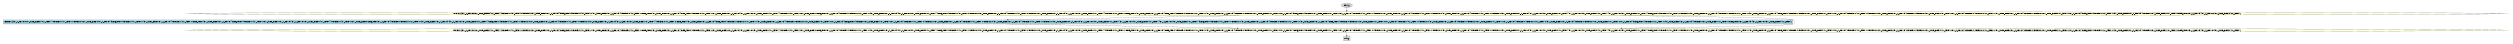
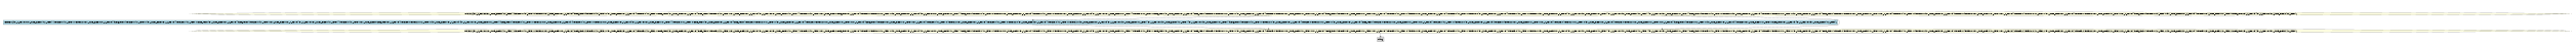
  digraph {
    fontname="Patrick Hand"
    node [shape=ellipse style=filled fillcolor=lightgrey fontname="Patrick Hand"]
    edge [fontname="Patrick Hand"]
-   n1 [label="entry - []" shape=octagon]
    n2 [label="1421091186 - [(!ENV_IS_LOCKING && ENV_SHARED_CACHE && !MAX_MEMORY), (DUPLICATES && !MAX_MEMORY && SEQUENTIAL && ENV_SHARED_CACHE && ENV_IS_LOCKING), (!CACHE_MODE && !DUPLICATES && !MAX_MEMORY && !ENV_SHARED_CACHE && ENV_IS_LOCKING), (!DUPLICATES && !MAX_MEMORY && CACHE_MODE && !ENV_SHARED_CACHE && ENV_IS_LOCKING), (!CACHE_MODE && !DUPLICATES && !MAX_MEMORY && ENV_SHARED_CACHE && ENV_IS_LOCKING), (ENV_IS_LOCKING && ENV_SHARED_CACHE && !MAX_MEMORY), (!DUPLICATES && !MAX_MEMORY && ENV_SHARED_CACHE && CACHE_MODE && ENV_IS_LOCKING), (DUPLICATES && SEQUENTIAL && MAX_MEMORY && !ENV_SHARED_CACHE && ENV_IS_LOCKING), (!ENV_IS_LOCKING && ENV_SHARED_CACHE && MAX_MEMORY), (!CACHE_MODE && !DUPLICATES && !MAX_MEMORY && SEQUENTIAL && ENV_SHARED_CACHE && ENV_IS_LOCKING), (!DUPLICATES && !MAX_MEMORY && SEQUENTIAL && ENV_SHARED_CACHE && ENV_IS_LOCKING), (ENV_IS_LOCKING && ENV_SHARED_CACHE && MAX_MEMORY), (!DUPLICATES && MAX_MEMORY && CACHE_MODE && !ENV_SHARED_CACHE && ENV_IS_LOCKING), (!CACHE_MODE && !DUPLICATES && SEQUENTIAL && MAX_MEMORY && !ENV_SHARED_CACHE && ENV_IS_LOCKING), (!DUPLICATES && SEQUENTIAL && ENV_SHARED_CACHE && MAX_MEMORY && ENV_IS_LOCKING), (!CACHE_MODE && !DUPLICATES && ENV_SHARED_CACHE && MAX_MEMORY && ENV_IS_LOCKING), (DUPLICATES && !MAX_MEMORY && !SEQUENTIAL && ENV_SHARED_CACHE && ENV_IS_LOCKING), (DUPLICATES && !MAX_MEMORY && SEQUENTIAL && !ENV_SHARED_CACHE && ENV_IS_LOCKING), (!DUPLICATES && !MAX_MEMORY && SEQUENTIAL && !ENV_SHARED_CACHE && ENV_IS_LOCKING), (ENV_IS_LOCKING && !ENV_SHARED_CACHE && MAX_MEMORY), (ENV_IS_LOCKING && !ENV_SHARED_CACHE && !MAX_MEMORY), (!ENV_IS_LOCKING && !ENV_SHARED_CACHE && MAX_MEMORY), (!CACHE_MODE && !DUPLICATES && !MAX_MEMORY && SEQUENTIAL && !ENV_SHARED_CACHE && ENV_IS_LOCKING), (!DUPLICATES && SEQUENTIAL && MAX_MEMORY && !ENV_SHARED_CACHE && ENV_IS_LOCKING), (!CACHE_MODE && !DUPLICATES && SEQUENTIAL && ENV_SHARED_CACHE && MAX_MEMORY && ENV_IS_LOCKING), (DUPLICATES && !MAX_MEMORY && !SEQUENTIAL && !ENV_SHARED_CACHE && ENV_IS_LOCKING), (DUPLICATES && !SEQUENTIAL && ENV_SHARED_CACHE && MAX_MEMORY && ENV_IS_LOCKING), (DUPLICATES && !SEQUENTIAL && MAX_MEMORY && !ENV_SHARED_CACHE && ENV_IS_LOCKING), (DUPLICATES && SEQUENTIAL && ENV_SHARED_CACHE && MAX_MEMORY && ENV_IS_LOCKING), (!CACHE_MODE && !DUPLICATES && MAX_MEMORY && !ENV_SHARED_CACHE && ENV_IS_LOCKING), (!DUPLICATES && ENV_SHARED_CACHE && MAX_MEMORY && CACHE_MODE && ENV_IS_LOCKING), (!ENV_IS_LOCKING && !ENV_SHARED_CACHE && !MAX_MEMORY)]" fillcolor=lightyellow]
    n3 [label="exit - []" shape=folder]
    n4 [label="152837352 - [(!ENV_IS_LOCKING && ENV_SHARED_CACHE && !MAX_MEMORY), (DUPLICATES && !MAX_MEMORY && SEQUENTIAL && ENV_SHARED_CACHE && ENV_IS_LOCKING), (!CACHE_MODE && !DUPLICATES && !MAX_MEMORY && !ENV_SHARED_CACHE && ENV_IS_LOCKING), (!DUPLICATES && !MAX_MEMORY && CACHE_MODE && !ENV_SHARED_CACHE && ENV_IS_LOCKING), (!CACHE_MODE && !DUPLICATES && !MAX_MEMORY && ENV_SHARED_CACHE && ENV_IS_LOCKING), (ENV_IS_LOCKING && ENV_SHARED_CACHE && !MAX_MEMORY), (!DUPLICATES && !MAX_MEMORY && ENV_SHARED_CACHE && CACHE_MODE && ENV_IS_LOCKING), (DUPLICATES && SEQUENTIAL && MAX_MEMORY && !ENV_SHARED_CACHE && ENV_IS_LOCKING), (!ENV_IS_LOCKING && ENV_SHARED_CACHE && MAX_MEMORY), (!CACHE_MODE && !DUPLICATES && !MAX_MEMORY && SEQUENTIAL && ENV_SHARED_CACHE && ENV_IS_LOCKING), (!DUPLICATES && !MAX_MEMORY && SEQUENTIAL && ENV_SHARED_CACHE && ENV_IS_LOCKING), (ENV_IS_LOCKING && ENV_SHARED_CACHE && MAX_MEMORY), (!DUPLICATES && MAX_MEMORY && CACHE_MODE && !ENV_SHARED_CACHE && ENV_IS_LOCKING), (!CACHE_MODE && !DUPLICATES && SEQUENTIAL && MAX_MEMORY && !ENV_SHARED_CACHE && ENV_IS_LOCKING), (!DUPLICATES && SEQUENTIAL && ENV_SHARED_CACHE && MAX_MEMORY && ENV_IS_LOCKING), (!CACHE_MODE && !DUPLICATES && ENV_SHARED_CACHE && MAX_MEMORY && ENV_IS_LOCKING), (DUPLICATES && !MAX_MEMORY && !SEQUENTIAL && ENV_SHARED_CACHE && ENV_IS_LOCKING), (DUPLICATES && !MAX_MEMORY && SEQUENTIAL && !ENV_SHARED_CACHE && ENV_IS_LOCKING), (!DUPLICATES && !MAX_MEMORY && SEQUENTIAL && !ENV_SHARED_CACHE && ENV_IS_LOCKING), (ENV_IS_LOCKING && !ENV_SHARED_CACHE && MAX_MEMORY), (ENV_IS_LOCKING && !ENV_SHARED_CACHE && !MAX_MEMORY), (!ENV_IS_LOCKING && !ENV_SHARED_CACHE && MAX_MEMORY), (!CACHE_MODE && !DUPLICATES && !MAX_MEMORY && SEQUENTIAL && !ENV_SHARED_CACHE && ENV_IS_LOCKING), (!DUPLICATES && SEQUENTIAL && MAX_MEMORY && !ENV_SHARED_CACHE && ENV_IS_LOCKING), (!CACHE_MODE && !DUPLICATES && SEQUENTIAL && ENV_SHARED_CACHE && MAX_MEMORY && ENV_IS_LOCKING), (DUPLICATES && !MAX_MEMORY && !SEQUENTIAL && !ENV_SHARED_CACHE && ENV_IS_LOCKING), (DUPLICATES && !SEQUENTIAL && ENV_SHARED_CACHE && MAX_MEMORY && ENV_IS_LOCKING), (DUPLICATES && !SEQUENTIAL && MAX_MEMORY && !ENV_SHARED_CACHE && ENV_IS_LOCKING), (DUPLICATES && SEQUENTIAL && ENV_SHARED_CACHE && MAX_MEMORY && ENV_IS_LOCKING), (!CACHE_MODE && !DUPLICATES && MAX_MEMORY && !ENV_SHARED_CACHE && ENV_IS_LOCKING), (!DUPLICATES && ENV_SHARED_CACHE && MAX_MEMORY && CACHE_MODE && ENV_IS_LOCKING), (!ENV_IS_LOCKING && !ENV_SHARED_CACHE && !MAX_MEMORY)]" shape=folder fillcolor=lightblue]
    n5 [label="1042819518 - [(!ENV_IS_LOCKING && ENV_SHARED_CACHE && !MAX_MEMORY), (DUPLICATES && !MAX_MEMORY && SEQUENTIAL && ENV_SHARED_CACHE && ENV_IS_LOCKING), (!CACHE_MODE && !DUPLICATES && !MAX_MEMORY && !ENV_SHARED_CACHE && ENV_IS_LOCKING), (!DUPLICATES && !MAX_MEMORY && CACHE_MODE && !ENV_SHARED_CACHE && ENV_IS_LOCKING), (!CACHE_MODE && !DUPLICATES && !MAX_MEMORY && ENV_SHARED_CACHE && ENV_IS_LOCKING), (ENV_IS_LOCKING && ENV_SHARED_CACHE && !MAX_MEMORY), (!DUPLICATES && !MAX_MEMORY && ENV_SHARED_CACHE && CACHE_MODE && ENV_IS_LOCKING), (DUPLICATES && SEQUENTIAL && MAX_MEMORY && !ENV_SHARED_CACHE && ENV_IS_LOCKING), (!ENV_IS_LOCKING && ENV_SHARED_CACHE && MAX_MEMORY), (!CACHE_MODE && !DUPLICATES && !MAX_MEMORY && SEQUENTIAL && ENV_SHARED_CACHE && ENV_IS_LOCKING), (!DUPLICATES && !MAX_MEMORY && SEQUENTIAL && ENV_SHARED_CACHE && ENV_IS_LOCKING), (ENV_IS_LOCKING && ENV_SHARED_CACHE && MAX_MEMORY), (!DUPLICATES && MAX_MEMORY && CACHE_MODE && !ENV_SHARED_CACHE && ENV_IS_LOCKING), (!CACHE_MODE && !DUPLICATES && SEQUENTIAL && MAX_MEMORY && !ENV_SHARED_CACHE && ENV_IS_LOCKING), (!DUPLICATES && SEQUENTIAL && ENV_SHARED_CACHE && MAX_MEMORY && ENV_IS_LOCKING), (!CACHE_MODE && !DUPLICATES && ENV_SHARED_CACHE && MAX_MEMORY && ENV_IS_LOCKING), (DUPLICATES && !MAX_MEMORY && !SEQUENTIAL && ENV_SHARED_CACHE && ENV_IS_LOCKING), (DUPLICATES && !MAX_MEMORY && SEQUENTIAL && !ENV_SHARED_CACHE && ENV_IS_LOCKING), (!DUPLICATES && !MAX_MEMORY && SEQUENTIAL && !ENV_SHARED_CACHE && ENV_IS_LOCKING), (ENV_IS_LOCKING && !ENV_SHARED_CACHE && MAX_MEMORY), (ENV_IS_LOCKING && !ENV_SHARED_CACHE && !MAX_MEMORY), (!ENV_IS_LOCKING && !ENV_SHARED_CACHE && MAX_MEMORY), (!CACHE_MODE && !DUPLICATES && !MAX_MEMORY && SEQUENTIAL && !ENV_SHARED_CACHE && ENV_IS_LOCKING), (!DUPLICATES && SEQUENTIAL && MAX_MEMORY && !ENV_SHARED_CACHE && ENV_IS_LOCKING), (!CACHE_MODE && !DUPLICATES && SEQUENTIAL && ENV_SHARED_CACHE && MAX_MEMORY && ENV_IS_LOCKING), (DUPLICATES && !MAX_MEMORY && !SEQUENTIAL && !ENV_SHARED_CACHE && ENV_IS_LOCKING), (DUPLICATES && !SEQUENTIAL && ENV_SHARED_CACHE && MAX_MEMORY && ENV_IS_LOCKING), (DUPLICATES && !SEQUENTIAL && MAX_MEMORY && !ENV_SHARED_CACHE && ENV_IS_LOCKING), (DUPLICATES && SEQUENTIAL && ENV_SHARED_CACHE && MAX_MEMORY && ENV_IS_LOCKING), (!CACHE_MODE && !DUPLICATES && MAX_MEMORY && !ENV_SHARED_CACHE && ENV_IS_LOCKING), (!DUPLICATES && ENV_SHARED_CACHE && MAX_MEMORY && CACHE_MODE && ENV_IS_LOCKING), (!ENV_IS_LOCKING && !ENV_SHARED_CACHE && !MAX_MEMORY)]" fillcolor=lightyellow]
-   n1 -> n2
    n2 -> n4
    n2 -> n5
    n4 -> n5
    n5 -> n3
  }
